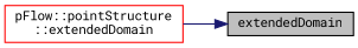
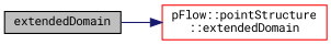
  digraph {
    rankdir=RL
    fontname="Roboto Mono"
    node [fontname="Roboto Mono" fontsize=10 shape=record style=filled]
    n1 [color=black fillcolor=grey75 fontcolor=black height=0.2 label=extendedDomain width=0.4]
    n2 [color=red fillcolor=white height=0.2 label="pFlow::pointStructure\l::extendedDomain" width=0.4]
-   n1 -> n2 [color=midnightblue dir=back fontname="Roboto Mono" fontsize=10 labelfontname=Helvetica labelfontsize=10 style=solid]
+   n2 -> n1 [color=midnightblue dir=back fontname="Roboto Mono" fontsize=10 labelfontname=Helvetica labelfontsize=10 style=solid]
  }
